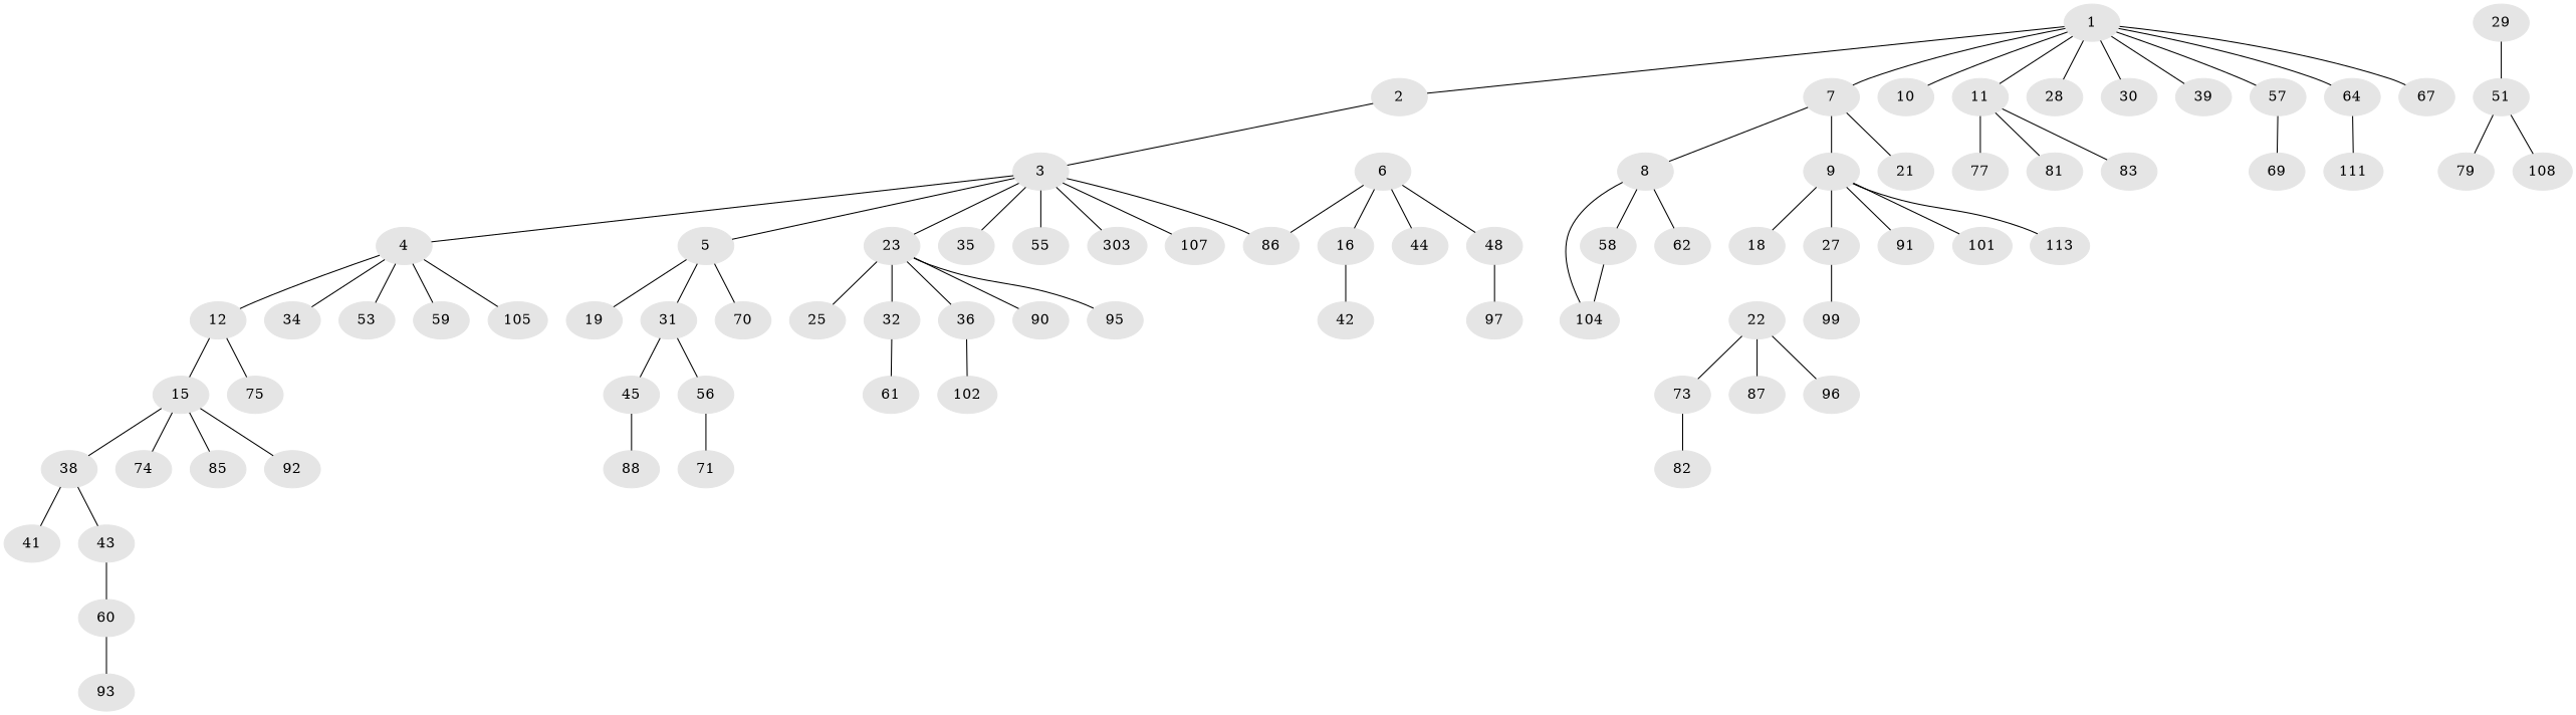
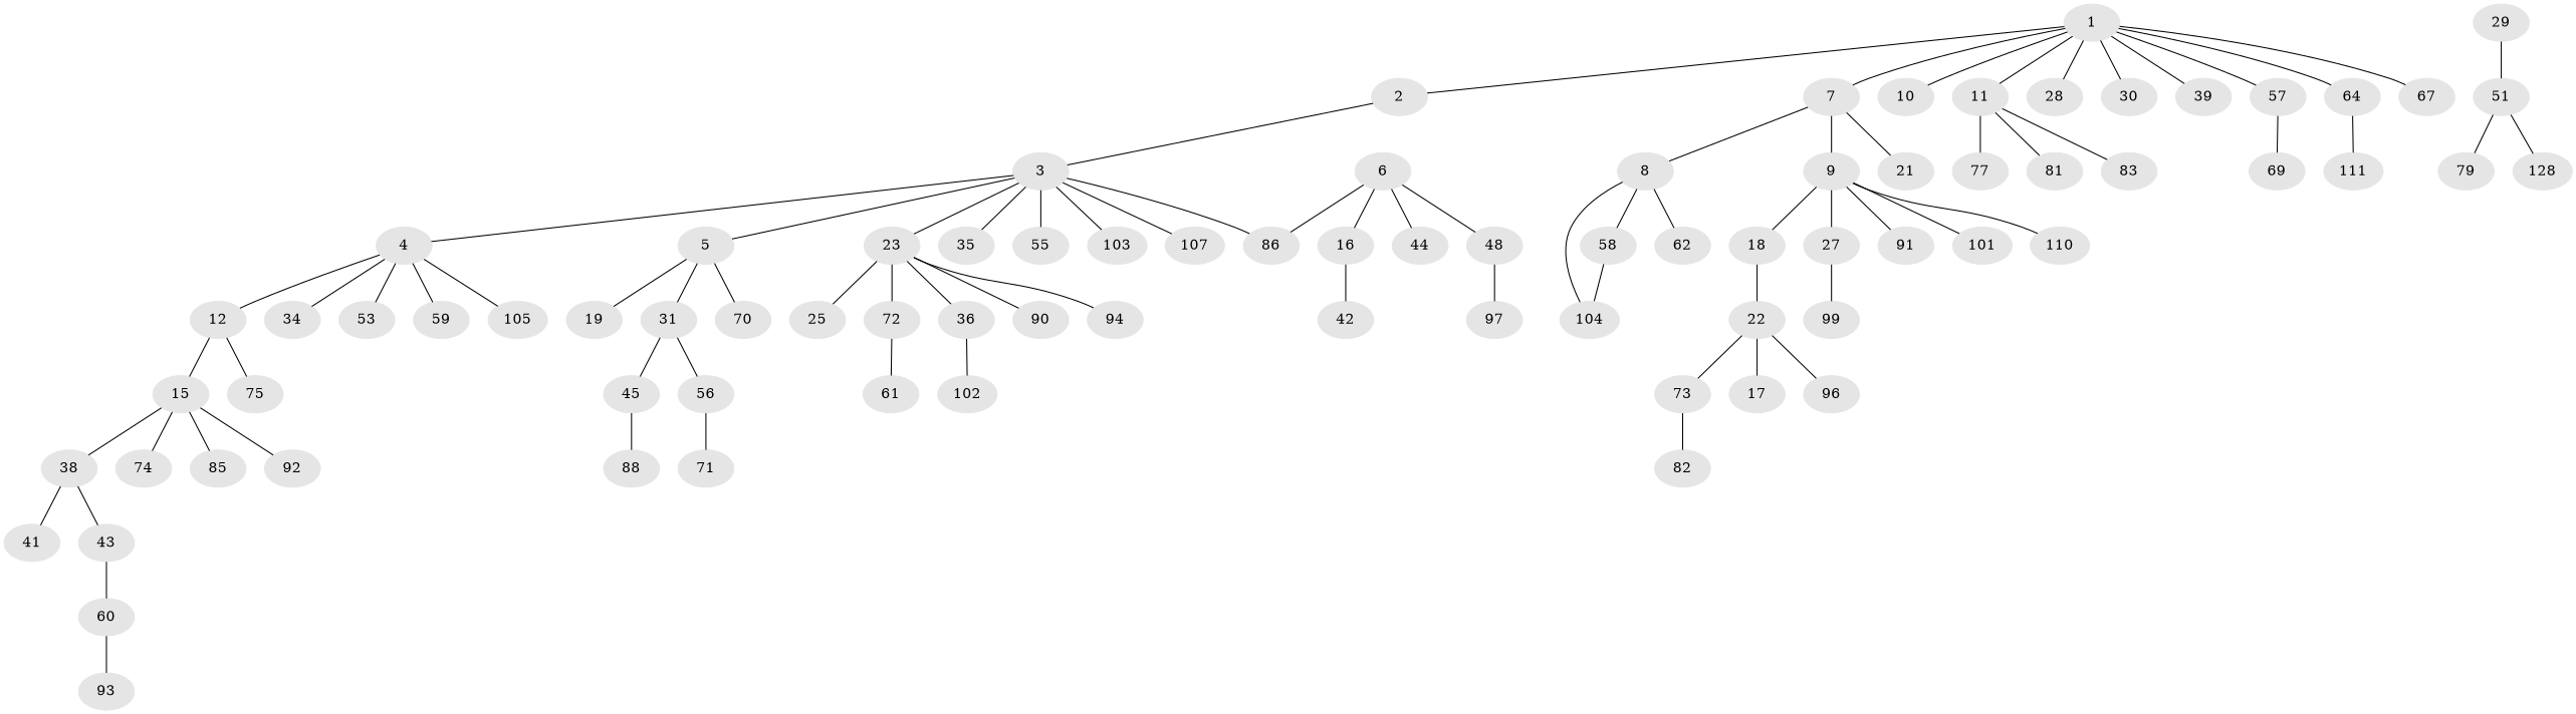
  graph {
    node [color=gray90 style=filled]
    1 [super="+13"]
    2 [super="+66"]
    7 [super="+98"]
    10 [super="+14"]
    11 [super="+54"]
    28
    30
    39
    57
    64
    67
    3 [super="+20"]
    8 [super="+65"]
    9 [super="+89"]
    21
    77 [super="+94"]
    81 [super="+109"]
    83 [super="+112"]
    69
    111
    4 [super="+26"]
    5
    23 [super="+24"]
    35
    55
-   103 [super="+114" label=303]
+   103 [super="+114"]
    107
    86
    12
    34 [super="+40"]
    53
    59
    105
    19
    31
    70
    6 [super="+33"]
    16 [super="+17"]
    44
    48 [super="+76"]
    25 [super="+47"]
-   32
+   32 [label=72]
    36 [super="+50"]
    90
-   95
+   95 [label=94]
    15 [super="+37"]
    75
    45 [super="+68"]
    56 [super="+113"]
    42
    97
    58
    62 [super="+106"]
    104
    18 [super="+49"]
    27 [super="+52"]
    91
    101
-   110 [label=113]
+   110
    29 [super="+93"]
    51 [super="+72"]
    22 [super="+46"]
    99
    38 [super="+84"]
    74
    85
    92
    41
    43 [super="+80"]
    73 [super="+100"]
-   87
+   87 [label=17]
    96
    82
    61
    102
    79
-   108
+   108 [label=128]
    88
    71
    60 [super="+78"]
    n81 [label=93]
    1 -- 2
    1 -- 7
    1 -- 10
    1 -- 11
    1 -- 28
    1 -- 30
    1 -- 39
    1 -- 57
    1 -- 64
    1 -- 67
    2 -- 3
    7 -- 8
    7 -- 9
    7 -- 21
    11 -- 77
    11 -- 81
    11 -- 83
    57 -- 69
    64 -- 111
    3 -- 4
    3 -- 5
    3 -- 23
    3 -- 35
    3 -- 55
    3 -- 103
    3 -- 107
    3 -- 86
    8 -- 58
    8 -- 62
    8 -- 104
    9 -- 18
    9 -- 27
    9 -- 91
    9 -- 101
    9 -- 110
    4 -- 12
    4 -- 34
    4 -- 53
    4 -- 59
    4 -- 105
    5 -- 19
    5 -- 31
    5 -- 70
    23 -- 25
    23 -- 32
    23 -- 36
    23 -- 90
    23 -- 95
    12 -- 15
    12 -- 75
    31 -- 45
    31 -- 56
    6 -- 86
    6 -- 16
    6 -- 44
    6 -- 48
    16 -- 42
    48 -- 97
    32 -- 61
    36 -- 102
    15 -- 38
    15 -- 74
    15 -- 85
    15 -- 92
    45 -- 88
    56 -- 71
    58 -- 104
+   18 -- 22
    27 -- 99
    29 -- 51
    51 -- 79
    51 -- 108
    22 -- 73
    22 -- 87
    22 -- 96
    38 -- 41
    38 -- 43
    43 -- 60
    73 -- 82
    60 -- n81
  }
